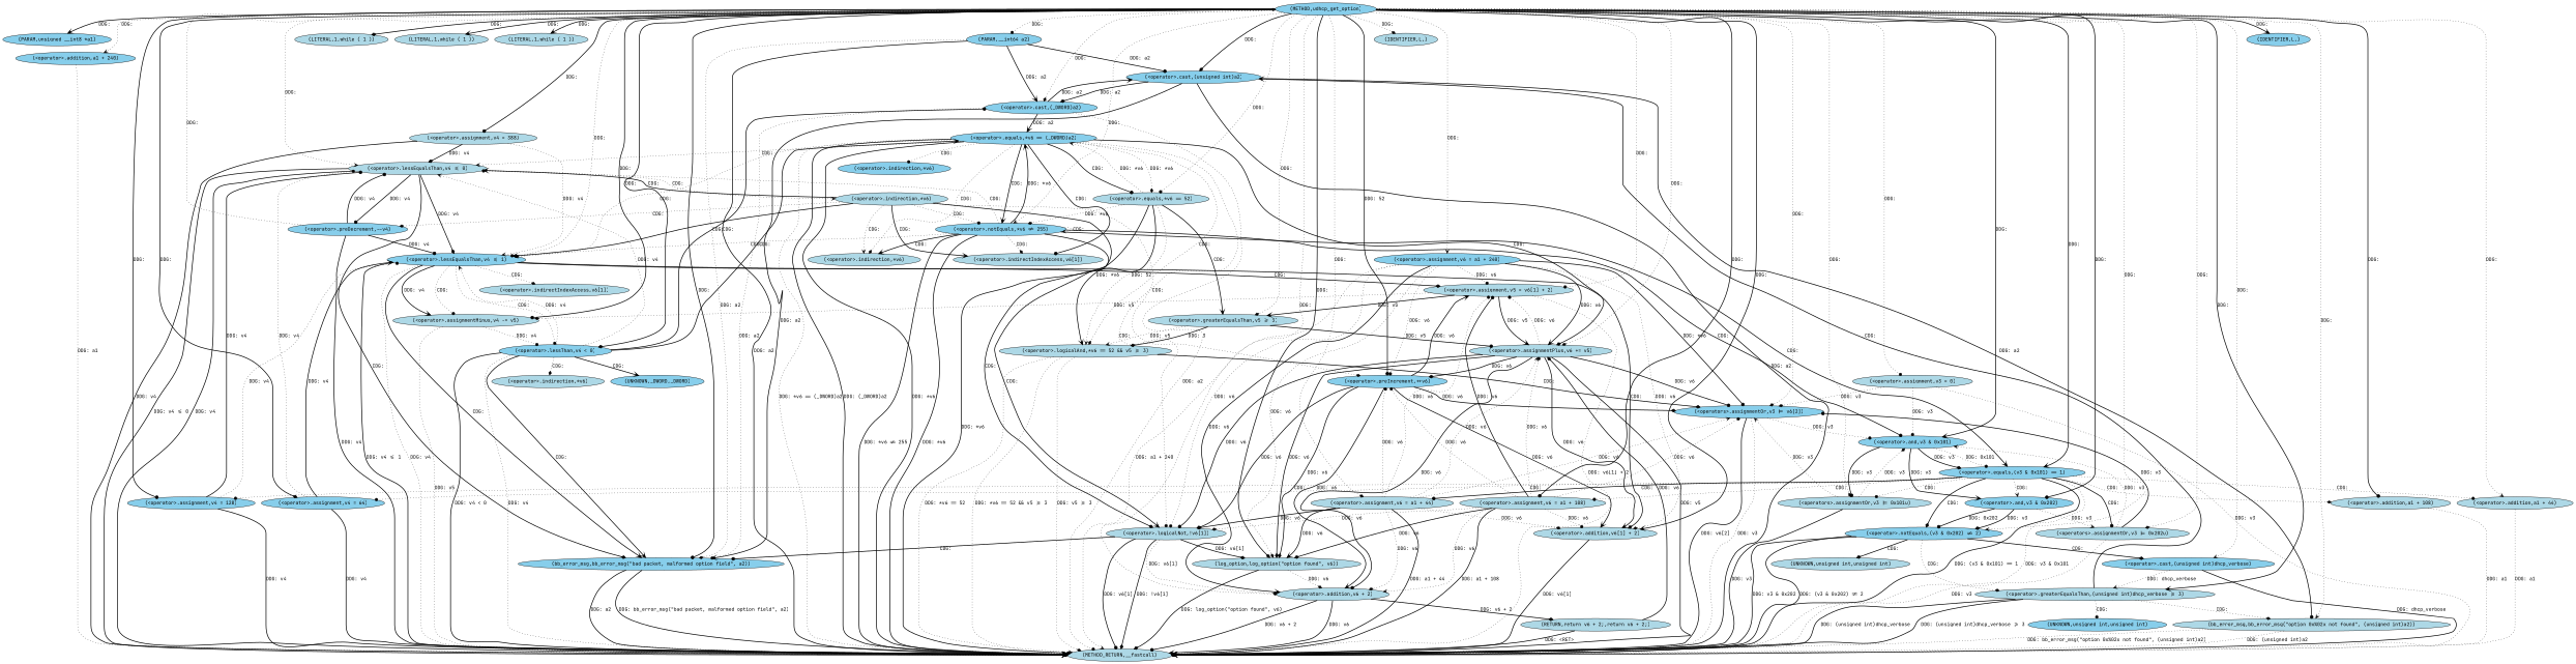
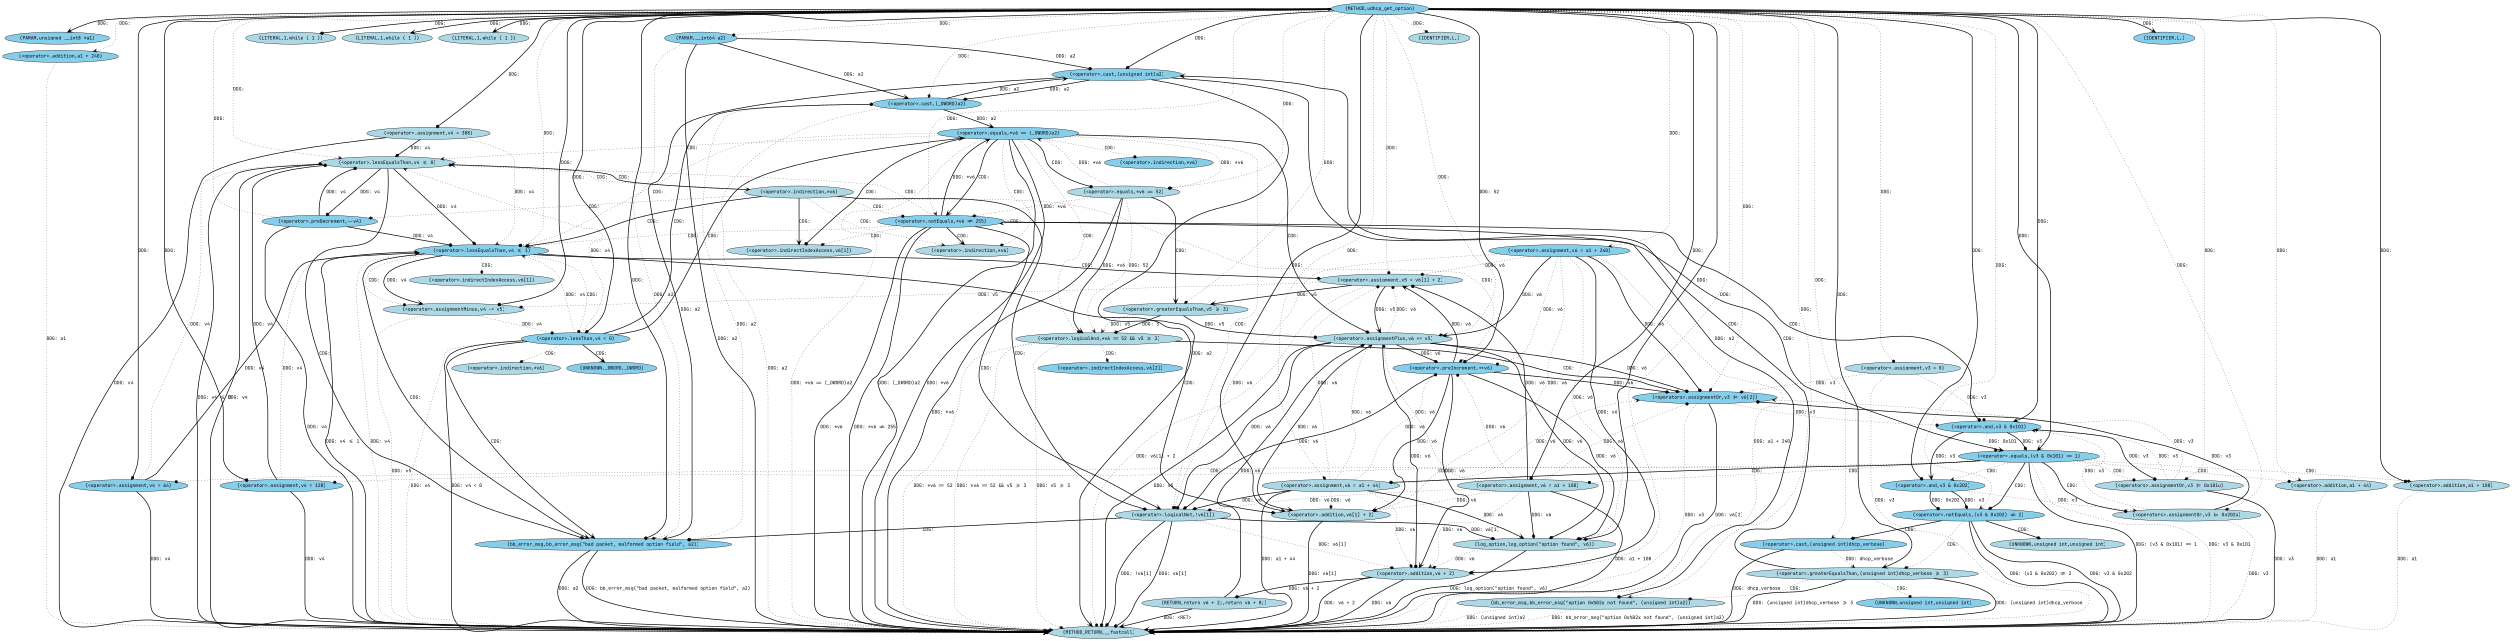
  digraph {
    fontname="JetBrains Mono"
    node [fillcolor=lightblue fontname="JetBrains Mono" style=filled]
    edge [arrowhead=vee fontname="JetBrains Mono" style=bold]
    n1 [fillcolor=skyblue label="(METHOD,udhcp_get_option)"]
    n2 [fillcolor=skyblue label="(PARAM,unsigned __int8 *a1)"]
    n3 [fillcolor=skyblue label="(PARAM,__int64 a2)"]
    n4 [label="(<operator>.assignment,v3 = 0)"]
    n5 [fillcolor=skyblue label="(<operator>.assignment,v6 = a1 + 240)"]
    n6 [fillcolor=skyblue label="(<operator>.addition,a1 + 240)"]
    n7 [label="(<operator>.assignment,v4 = 388)"]
    n8 [label="(LITERAL,1,while ( 1 ))"]
    n9 [label="(LITERAL,1,while ( 1 ))"]
    n10 [label="(LITERAL,1,while ( 1 ))"]
    n11 [label="(<operator>.lessEqualsThan,v4 <= 0)"]
    n12 [fillcolor=skyblue label="(<operator>.preIncrement,++v6)"]
    n13 [fillcolor=skyblue label="(<operator>.notEquals,*v6 != 255)"]
    n14 [fillcolor=skyblue label="(<operator>.equals,(v3 & 0x101) == 1)"]
    n15 [fillcolor=skyblue label="(<operator>.and,v3 & 0x101)"]
    n16 [label="(<operators>.assignmentOr,v3 |= 0x101u)"]
    n17 [label="(<operator>.assignment,v6 = a1 + 108)"]
    n18 [label="(<operator>.addition,a1 + 108)"]
    n19 [fillcolor=skyblue label="(<operator>.assignment,v4 = 128)"]
    n20 [fillcolor=skyblue label="(<operator>.notEquals,(v3 & 0x202) != 2)"]
    n21 [fillcolor=skyblue label="(<operator>.and,v3 & 0x202)"]
    n22 [label="(<operator>.greaterEqualsThan,(unsigned int)dhcp_verbose >= 3)"]
    n23 [fillcolor=skyblue label="(<operator>.cast,(unsigned int)dhcp_verbose)"]
    n24 [label="(bb_error_msg,bb_error_msg(\"option 0x%02x not found\", (unsigned int)a2))"]
    n25 [fillcolor=skyblue label="(<operator>.cast,(unsigned int)a2)"]
    n26 [label="(IDENTIFIER,L,)"]
    n27 [label="(<operators>.assignmentOr,v3 |= 0x202u)"]
    n28 [label="(<operator>.assignment,v6 = a1 + 44)"]
    n29 [label="(<operator>.addition,a1 + 44)"]
    n30 [fillcolor=skyblue label="(<operator>.assignment,v4 = 64)"]
    n31 [fillcolor=skyblue label="(<operator>.lessEqualsThan,v4 <= 1)"]
    n32 [label="(<operator>.assignment,v5 = v6[1] + 2)"]
    n33 [label="(<operator>.addition,v6[1] + 2)"]
    n34 [label="(<operator>.assignmentMinus,v4 -= v5)"]
    n35 [fillcolor=skyblue label="(<operator>.lessThan,v4 < 0)"]
    n36 [fillcolor=skyblue label="(<operator>.cast,(_DWORD)a2)"]
    n37 [label="(<operator>.equals,*v6 == 52)"]
    n38 [label="(<operator>.greaterEqualsThan,v5 >= 3)"]
    n39 [fillcolor=skyblue label="(<operators>.assignmentOr,v3 |= v6[2])"]
    n40 [label="(<operator>.assignmentPlus,v6 += v5)"]
    n41 [fillcolor=skyblue label="(bb_error_msg,bb_error_msg(\"bad packet, malformed option field\", a2))"]
    n42 [fillcolor=skyblue label="(IDENTIFIER,L,)"]
    n43 [label="(log_option,log_option(\"option found\", v6))"]
    n44 [label="(<operator>.addition,v6 + 2)"]
    n45 [label="(METHOD_RETURN,__fastcall)"]
    n46 [label="(<operator>.logicalNot,!v6[1])"]
    n47 [fillcolor=skyblue label="(<operator>.preDecrement,--v4)"]
    n48 [label="(<operator>.indirection,*v6)"]
    n49 [fillcolor=skyblue label="(<operator>.equals,*v6 == (_DWORD)a2)"]
    n50 [label="(<operator>.indirection,*v6)"]
    n51 [label="(<operator>.indirectIndexAccess,v6[1])"]
    n52 [label="(UNKNOWN,unsigned int,unsigned int)"]
    n53 [fillcolor=skyblue label="(UNKNOWN,unsigned int,unsigned int)"]
    n54 [label="(<operator>.indirectIndexAccess,v6[1])"]
    n55 [label="(<operator>.indirection,*v6)"]
    n56 [fillcolor=skyblue label="(UNKNOWN,_DWORD,_DWORD)"]
    n57 [label="(<operator>.logicalAnd,*v6 == 52 && v5 >= 3)"]
-   n58 [label="(RETURN,return v6 + 2;,return v6 + 2;)"]
+   n58 [label="(RETURN,return v6 + 2;,return v6 + 8;)"]
    n59 [fillcolor=skyblue label="(<operator>.indirection,*v6)"]
+   n60 [fillcolor=skyblue label="(<operator>.indirectIndexAccess,v6[2])"]
    n1 -> n2 [label="DDG: "]
    n1 -> n3 [arrowhead=dot label="DDG: " style=dotted]
    n1 -> n4 [arrowhead=dot label="DDG: " style=dotted]
    n1 -> n5 [label="DDG: " style=dotted]
    n1 -> n6 [label="DDG: " style=dotted]
    n1 -> n7 [arrowhead=dot label="DDG: "]
    n1 -> n8 [arrowhead=diamond label="DDG: "]
    n1 -> n9 [label="DDG: "]
    n1 -> n10 [label="DDG: "]
    n1 -> n11 [label="DDG: " style=dotted]
    n1 -> n12 [arrowhead=dot label="DDG: 52"]
    n1 -> n13 [label="DDG: " style=dotted]
    n1 -> n14 [label="DDG: "]
    n1 -> n15 [label="DDG: "]
    n1 -> n16 [arrowhead=diamond label="DDG: " style=dotted]
    n1 -> n17 [arrowhead=dot label="DDG: "]
    n1 -> n18 [arrowhead=dot label="DDG: "]
    n1 -> n19 [arrowhead=dot label="DDG: "]
    n1 -> n20 [label="DDG: " style=dotted]
    n1 -> n21 [arrowhead=dot label="DDG: "]
    n1 -> n22 [label="DDG: "]
    n1 -> n23 [label="DDG: " style=dotted]
    n1 -> n24 [label="DDG: " style=dotted]
    n1 -> n25 [arrowhead=diamond label="DDG: "]
    n1 -> n26 [arrowhead=diamond label="DDG: " style=dotted]
    n1 -> n27 [arrowhead=diamond label="DDG: " style=dotted]
    n1 -> n28 [arrowhead=diamond label="DDG: " style=dotted]
    n1 -> n29 [label="DDG: " style=dotted]
    n1 -> n30 [arrowhead=diamond label="DDG: "]
    n1 -> n31 [arrowhead=dot label="DDG: " style=dotted]
    n1 -> n32 [arrowhead=dot label="DDG: " style=dotted]
    n1 -> n33 [label="DDG: "]
    n1 -> n34 [arrowhead=dot label="DDG: "]
    n1 -> n35 [arrowhead=diamond label="DDG: "]
    n1 -> n36 [arrowhead=diamond label="DDG: " style=dotted]
    n1 -> n37 [arrowhead=dot label="DDG: " style=dotted]
    n1 -> n38 [arrowhead=diamond label="DDG: " style=dotted]
    n1 -> n39 [arrowhead=diamond label="DDG: " style=dotted]
    n1 -> n40 [arrowhead=diamond label="DDG: " style=dotted]
    n1 -> n41 [arrowhead=dot label="DDG: "]
    n1 -> n42 [label="DDG: "]
    n1 -> n43 [arrowhead=diamond label="DDG: "]
    n1 -> n44 [arrowhead=dot label="DDG: " style=dotted]
    n3 -> n25 [arrowhead=dot label="DDG: a2"]
    n3 -> n36 [label="DDG: a2"]
    n3 -> n41 [arrowhead=diamond label="DDG: a2" style=dotted]
    n3 -> n45 [arrowhead=dot label="DDG: a2"]
    n4 -> n15 [arrowhead=dot label="DDG: v3" style=dotted]
    n4 -> n39 [arrowhead=diamond label="DDG: v3" style=dotted]
    n4 -> n45 [arrowhead=diamond label="DDG: v3" style=dotted]
    n5 -> n12 [arrowhead=dot label="DDG: v6" style=dotted]
    n5 -> n32 [arrowhead=dot label="DDG: v6" style=dotted]
    n5 -> n33 [arrowhead=diamond label="DDG: v6" style=dotted]
-   n5 -> n39 [arrowhead=dot label="DDG: *v6"]
+   n5 -> n39 [arrowhead=dot label="DDG: v6"]
    n5 -> n40 [label="DDG: v6"]
    n5 -> n43 [arrowhead=diamond label="DDG: v6" style=dotted]
    n5 -> n44 [label="DDG: v6"]
    n5 -> n45 [label="DDG: a1 + 240" style=dotted]
    n5 -> n46 [arrowhead=dot label="DDG: v6" style=dotted]
    n6 -> n45 [label="DDG: a1" style=dotted]
    n7 -> n11 [arrowhead=diamond label="DDG: v4"]
    n7 -> n31 [label="DDG: v4" style=dotted]
    n7 -> n45 [arrowhead=dot label="DDG: v4"]
    n11 -> n31 [arrowhead=diamond label="DDG: v4"]
    n11 -> n41 [arrowhead=diamond label="CDG: "]
    n11 -> n45 [label="DDG: v4 <= 0"]
    n11 -> n45 [label="DDG: v4"]
    n11 -> n47 [arrowhead=dot label="DDG: v4"]
    n11 -> n48 [label="CDG: " style=dotted]
    n12 -> n32 [label="DDG: v6"]
    n12 -> n33 [label="DDG: v6"]
    n12 -> n39 [arrowhead=diamond label="DDG: v6"]
    n12 -> n43 [arrowhead=diamond label="DDG: v6"]
    n12 -> n44 [label="DDG: v6"]
    n12 -> n46 [arrowhead=diamond label="DDG: v6"]
    n13 -> n11 [arrowhead=dot label="CDG: " style=dotted]
    n13 -> n13 [label="CDG: " style=dotted]
    n13 -> n14 [label="CDG: "]
    n13 -> n15 [arrowhead=dot label="CDG: "]
    n13 -> n31 [arrowhead=dot label="CDG: " style=dotted]
    n13 -> n45 [arrowhead=diamond label="DDG: *v6 != 255"]
    n13 -> n45 [arrowhead=diamond label="DDG: *v6"]
    n13 -> n46 [label="CDG: "]
    n13 -> n49 [label="DDG: *v6"]
    n13 -> n50 [label="CDG: "]
    n13 -> n51 [arrowhead=diamond label="CDG: " style=dotted]
    n14 -> n16 [arrowhead=dot label="CDG: " style=dotted]
    n14 -> n17 [arrowhead=dot label="CDG: " style=dotted]
    n14 -> n18 [arrowhead=diamond label="CDG: " style=dotted]
    n14 -> n19 [arrowhead=dot label="CDG: " style=dotted]
    n14 -> n20 [arrowhead=diamond label="CDG: "]
    n14 -> n21 [label="CDG: " style=dotted]
    n14 -> n27 [arrowhead=dot label="CDG: "]
    n14 -> n28 [arrowhead=dot label="CDG: "]
    n14 -> n29 [arrowhead=dot label="CDG: " style=dotted]
    n14 -> n30 [arrowhead=dot label="CDG: " style=dotted]
    n14 -> n45 [arrowhead=diamond label="DDG: (v3 & 0x101) == 1"]
    n14 -> n45 [label="DDG: v3 & 0x101" style=dotted]
    n15 -> n14 [arrowhead=diamond label="DDG: v3"]
    n15 -> n14 [arrowhead=dot label="DDG: 0x101" style=dotted]
    n15 -> n16 [arrowhead=dot label="DDG: v3"]
    n15 -> n21 [label="DDG: v3"]
    n16 -> n15 [arrowhead=diamond label="DDG: v3" style=dotted]
    n16 -> n39 [label="DDG: v3" style=dotted]
    n16 -> n45 [arrowhead=dot label="DDG: v3"]
    n17 -> n12 [arrowhead=dot label="DDG: v6" style=dotted]
    n17 -> n32 [arrowhead=dot label="DDG: v6"]
    n17 -> n33 [arrowhead=dot label="DDG: v6" style=dotted]
    n17 -> n39 [arrowhead=dot label="DDG: v6" style=dotted]
    n17 -> n40 [arrowhead=dot label="DDG: v6" style=dotted]
    n17 -> n43 [arrowhead=diamond label="DDG: v6"]
    n17 -> n44 [label="DDG: v6" style=dotted]
    n17 -> n45 [arrowhead=diamond label="DDG: a1 + 108"]
    n17 -> n46 [arrowhead=diamond label="DDG: v6" style=dotted]
    n18 -> n45 [arrowhead=diamond label="DDG: a1" style=dotted]
    n19 -> n11 [arrowhead=dot label="DDG: v4"]
    n19 -> n31 [arrowhead=dot label="DDG: v4" style=dotted]
    n19 -> n45 [arrowhead=diamond label="DDG: v4"]
    n20 -> n22 [arrowhead=diamond label="CDG: " style=dotted]
    n20 -> n23 [arrowhead=diamond label="CDG: "]
    n20 -> n45 [arrowhead=dot label="DDG: v3 & 0x202"]
    n20 -> n45 [arrowhead=diamond label="DDG: (v3 & 0x202) != 2"]
    n20 -> n52 [arrowhead=diamond label="CDG: "]
    n21 -> n20 [arrowhead=diamond label="DDG: v3"]
    n21 -> n20 [arrowhead=dot label="DDG: 0x202"]
    n21 -> n27 [label="DDG: v3" style=dotted]
    n22 -> n24 [arrowhead=diamond label="CDG: " style=dotted]
    n22 -> n25 [label="CDG: "]
    n22 -> n45 [label="DDG: (unsigned int)dhcp_verbose"]
    n22 -> n45 [label="DDG: (unsigned int)dhcp_verbose >= 3"]
    n22 -> n53 [arrowhead=dot label="CDG: " style=dotted]
    n23 -> n22 [label="DDG: dhcp_verbose" style=dotted]
    n23 -> n45 [label="DDG: dhcp_verbose"]
    n24 -> n45 [arrowhead=diamond label="DDG: bb_error_msg(\"option 0x%02x not found\", (unsigned int)a2)" style=dotted]
    n24 -> n45 [label="DDG: (unsigned int)a2" style=dotted]
    n25 -> n24 [arrowhead=dot label="DDG: a2"]
    n25 -> n36 [arrowhead=diamond label="DDG: a2"]
    n25 -> n41 [label="DDG: a2"]
    n25 -> n45 [label="DDG: a2"]
    n27 -> n15 [label="DDG: v3" style=dotted]
    n27 -> n39 [arrowhead=dot label="DDG: v3"]
    n27 -> n45 [arrowhead=dot label="DDG: v3" style=dotted]
    n28 -> n12 [arrowhead=dot label="DDG: v6" style=dotted]
    n28 -> n32 [arrowhead=dot label="DDG: v6" style=dotted]
    n28 -> n33 [arrowhead=diamond label="DDG: v6" style=dotted]
    n28 -> n39 [label="DDG: v6" style=dotted]
    n28 -> n40 [label="DDG: v6" style=dotted]
    n28 -> n43 [label="DDG: v6"]
    n28 -> n44 [arrowhead=diamond label="DDG: v6" style=dotted]
    n28 -> n45 [label="DDG: a1 + 44"]
    n28 -> n46 [arrowhead=diamond label="DDG: v6"]
    n29 -> n45 [arrowhead=diamond label="DDG: a1" style=dotted]
    n30 -> n11 [arrowhead=dot label="DDG: v4" style=dotted]
    n30 -> n31 [label="DDG: v4"]
    n30 -> n45 [arrowhead=diamond label="DDG: v4"]
    n31 -> n32 [arrowhead=diamond label="CDG: "]
    n31 -> n33 [arrowhead=diamond label="CDG: "]
    n31 -> n34 [label="DDG: v4"]
    n31 -> n34 [arrowhead=dot label="CDG: " style=dotted]
    n31 -> n35 [arrowhead=dot label="CDG: " style=dotted]
    n31 -> n41 [label="CDG: "]
    n31 -> n45 [label="DDG: v4 <= 1"]
    n31 -> n45 [arrowhead=dot label="DDG: v4" style=dotted]
    n31 -> n54 [arrowhead=diamond label="CDG: " style=dotted]
    n32 -> n34 [arrowhead=diamond label="DDG: v5" style=dotted]
    n32 -> n38 [label="DDG: v5"]
    n32 -> n40 [label="DDG: v5"]
    n32 -> n45 [arrowhead=dot label="DDG: v6[1] + 2" style=dotted]
    n33 -> n45 [arrowhead=diamond label="DDG: v6[1]"]
    n34 -> n35 [arrowhead=dot label="DDG: v4" style=dotted]
    n34 -> n45 [label="DDG: v5" style=dotted]
    n35 -> n11 [label="DDG: v4" style=dotted]
    n35 -> n31 [label="DDG: v4" style=dotted]
    n35 -> n36 [arrowhead=dot label="CDG: "]
    n35 -> n41 [label="CDG: "]
    n35 -> n45 [label="DDG: v4 < 0"]
    n35 -> n45 [arrowhead=diamond label="DDG: v4" style=dotted]
    n35 -> n49 [label="CDG: "]
    n35 -> n55 [arrowhead=diamond label="CDG: " style=dotted]
    n35 -> n56 [label="CDG: "]
    n36 -> n25 [label="DDG: a2"]
    n36 -> n41 [arrowhead=dot label="DDG: a2" style=dotted]
    n36 -> n45 [arrowhead=dot label="DDG: a2" style=dotted]
    n36 -> n49 [label="DDG: a2"]
    n37 -> n13 [arrowhead=diamond label="DDG: *v6" style=dotted]
    n37 -> n38 [label="CDG: "]
    n37 -> n45 [arrowhead=dot label="DDG: *v6"]
    n37 -> n49 [label="DDG: *v6" style=dotted]
    n37 -> n57 [label="DDG: *v6"]
    n37 -> n57 [label="DDG: 52" style=dotted]
    n38 -> n40 [arrowhead=dot label="DDG: v5"]
    n38 -> n57 [label="DDG: v5" style=dotted]
    n38 -> n57 [arrowhead=diamond label="DDG: 3"]
    n39 -> n15 [arrowhead=dot label="DDG: v3" style=dotted]
    n39 -> n45 [arrowhead=diamond label="DDG: v6[2]"]
    n39 -> n45 [arrowhead=dot label="DDG: v3" style=dotted]
    n40 -> n12 [arrowhead=diamond label="DDG: v6"]
    n40 -> n32 [arrowhead=dot label="DDG: v6" style=dotted]
    n40 -> n33 [label="DDG: v6"]
    n40 -> n39 [arrowhead=dot label="DDG: v6"]
    n40 -> n43 [arrowhead=diamond label="DDG: v6"]
    n40 -> n44 [arrowhead=dot label="DDG: v6"]
    n40 -> n45 [arrowhead=dot label="DDG: v5"]
    n40 -> n46 [arrowhead=dot label="DDG: v6"]
    n41 -> n45 [arrowhead=diamond label="DDG: a2"]
    n41 -> n45 [label="DDG: bb_error_msg(\"bad packet, malformed option field\", a2)"]
    n43 -> n44 [arrowhead=diamond label="DDG: v6" style=dotted]
    n43 -> n45 [arrowhead=diamond label="DDG: log_option(\"option found\", v6)"]
    n44 -> n45 [label="DDG: v6"]
    n44 -> n45 [arrowhead=dot label="DDG: v6 + 2"]
    n44 -> n58 [arrowhead=diamond label="DDG: v6 + 2"]
    n46 -> n41 [arrowhead=dot label="CDG: "]
    n46 -> n43 [arrowhead=diamond label="DDG: v6[1]"]
    n46 -> n44 [arrowhead=diamond label="DDG: v6[1]" style=dotted]
    n46 -> n45 [arrowhead=dot label="DDG: v6[1]"]
    n46 -> n45 [arrowhead=diamond label="DDG: !v6[1]"]
    n47 -> n1 [arrowhead=diamond label="DDG: " style=dotted]
    n47 -> n11 [arrowhead=dot label="DDG: v4"]
    n47 -> n31 [arrowhead=dot label="DDG: v4"]
    n47 -> n45 [arrowhead=diamond label="DDG: v4"]
    n48 -> n11 [label="CDG: "]
    n48 -> n12 [arrowhead=diamond label="CDG: " style=dotted]
    n48 -> n13 [arrowhead=dot label="CDG: " style=dotted]
    n48 -> n31 [label="CDG: "]
    n48 -> n46 [arrowhead=diamond label="CDG: "]
    n48 -> n47 [arrowhead=diamond label="CDG: " style=dotted]
    n48 -> n50 [label="CDG: " style=dotted]
    n48 -> n51 [label="CDG: "]
    n49 -> n11 [label="CDG: " style=dotted]
    n49 -> n13 [label="CDG: "]
    n49 -> n31 [arrowhead=dot label="CDG: " style=dotted]
    n49 -> n37 [arrowhead=diamond label="DDG: *v6" style=dotted]
    n49 -> n37 [arrowhead=dot label="CDG: "]
    n49 -> n40 [arrowhead=diamond label="CDG: "]
    n49 -> n45 [arrowhead=dot label="DDG: *v6 == (_DWORD)a2" style=dotted]
    n49 -> n45 [label="DDG: (_DWORD)a2"]
    n49 -> n45 [label="DDG: *v6"]
    n49 -> n46 [arrowhead=dot label="CDG: " style=dotted]
    n49 -> n50 [arrowhead=diamond label="CDG: " style=dotted]
    n49 -> n51 [arrowhead=dot label="CDG: "]
    n49 -> n57 [arrowhead=diamond label="CDG: " style=dotted]
    n49 -> n59 [arrowhead=dot label="CDG: " style=dotted]
    n57 -> n39 [arrowhead=diamond label="CDG: "]
    n57 -> n45 [label="DDG: *v6 == 52 && v5 >= 3" style=dotted]
    n57 -> n45 [arrowhead=diamond label="DDG: v5 >= 3" style=dotted]
    n57 -> n45 [label="DDG: *v6 == 52" style=dotted]
+   n57 -> n60 [arrowhead=diamond label="CDG: " style=dotted]
    n58 -> n40 [arrowhead=diamond label="DDG: v6"]
    n58 -> n45 [label="DDG: <RET>"]
  }
